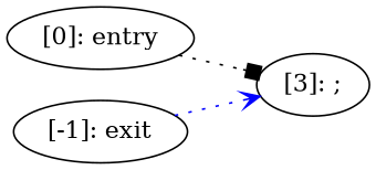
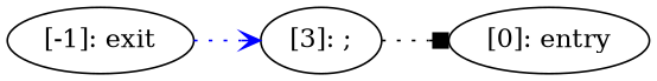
  digraph {
    rankdir=LR
    edge [style=dotted]
    n1 [label="[0]: entry"]
    n2 [label="[3]: ;\n"]
    n3 [label="[-1]: exit"]
-   n1 -> n2 [arrowhead=box color=black]
+   n2 -> n1 [arrowhead=box color=black]
    n3 -> n2 [arrowhead=vee color=blue]
  }
